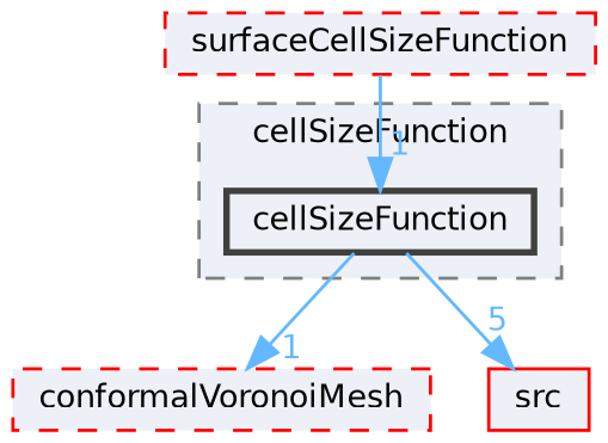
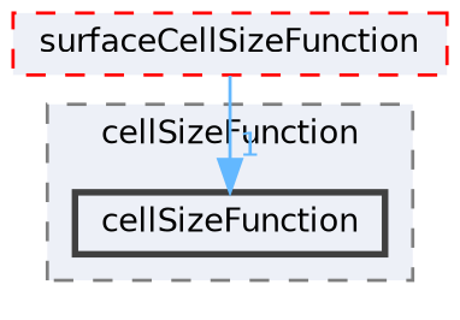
  digraph {
    compound=true
    node [color=red fillcolor="#edf0f7" fontname=Helvetica fontsize=10 shape=box style="filled,dashed"]
    edge [color=steelblue1 fontcolor=steelblue1 fontname=Helvetica fontsize=10 headlabel=1 labeldistance=1.5 labelfontname=Helvetica labelfontsize=10]
    n1 [color=grey25 height=0.2 label=cellSizeFunction style="filled,bold" width=0.4]
-   n2 [height=0.2 label=conformalVoronoiMesh width=0.4]
-   n3 [height=0.2 label=src style=filled width=0.4]
    n4 [height=0.2 label=surfaceCellSizeFunction width=0.4]
    subgraph cluster_1 {
      bgcolor="#edf0f7"
      fontname=Helvetica
      fontsize=10
      label=cellSizeFunction
      pencolor=grey50
      style="filled,dashed"
      n1
    }
-   n1 -> n2
-   n1 -> n3 [headlabel=5]
    n4 -> n1
  }
